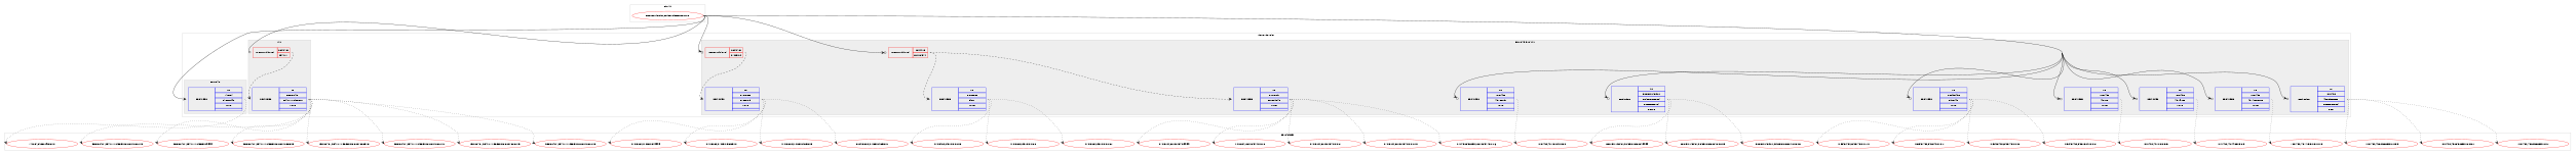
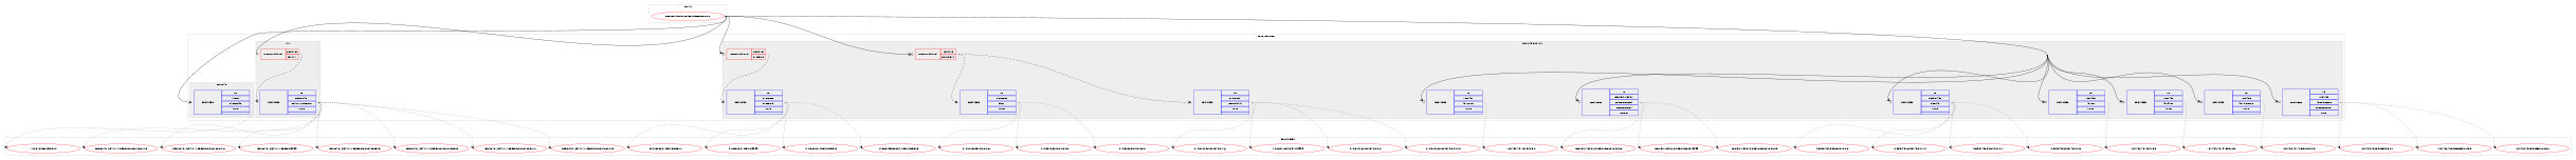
  digraph {
    compound=true
    concentrate=true
    fontname=Helvetica
    fontsize=10
    newrank=true
    rankdir=TB
    ranksep=1.5
    node [color=red fontname=Helvetica fontsize=10]
    edge [arrowhead=vee headport=w style=dotted tailport=e weight=100]
    n1 [label="app-emulation/spice-vdagent-0.14.0" width=4]
    n2 [color=blue label=<<TABLE BORDER="0" CELLBORDER="1" CELLSPACING="0" CELLPADDING="4" WIDTH="220"><TR><TD ROWSPAN="6" CELLPADDING="30">pack_dep</TD></TR><TR><TD WIDTH="110">no</TD></TR><TR><TD>virtual</TD></TR><TR><TD>pkgconfig</TD></TR><TR><TD>none</TD></TR><TR><TD></TD></TR></TABLE>> shape=none]
    n3 [color=blue label=<<TABLE BORDER="0" CELLBORDER="1" CELLSPACING="0" CELLPADDING="4" WIDTH="220"><TR><TD ROWSPAN="6" CELLPADDING="30">pack_dep</TD></TR><TR><TD WIDTH="110">no</TD></TR><TR><TD>sys-auth</TD></TR><TR><TD>consolekit</TD></TR><TR><TD>none</TD></TR><TR><TD></TD></TR></TABLE>> shape=none]
    n4 [color=blue label=<<TABLE BORDER="0" CELLBORDER="1" CELLSPACING="0" CELLPADDING="4" WIDTH="220"><TR><TD ROWSPAN="6" CELLPADDING="30">pack_dep</TD></TR><TR><TD WIDTH="110">no</TD></TR><TR><TD>sys-apps</TD></TR><TR><TD>dbus</TD></TR><TR><TD>none</TD></TR><TR><TD></TD></TR></TABLE>> shape=none]
    n5 [label=<<TABLE BORDER="0" CELLBORDER="1" CELLSPACING="0" CELLPADDING="4"><TR><TD ROWSPAN="3" CELLPADDING="10">use_conditional</TD></TR><TR><TD>positive</TD></TR><TR><TD>consolekit</TD></TR></TABLE>> shape=none]
    n6 [color=blue label=<<TABLE BORDER="0" CELLBORDER="1" CELLSPACING="0" CELLPADDING="4" WIDTH="220"><TR><TD ROWSPAN="6" CELLPADDING="30">pack_dep</TD></TR><TR><TD WIDTH="110">no</TD></TR><TR><TD>x11-libs</TD></TR><TR><TD>libXrandr</TD></TR><TR><TD>none</TD></TR><TR><TD></TD></TR></TABLE>> shape=none]
    n7 [color=blue label=<<TABLE BORDER="0" CELLBORDER="1" CELLSPACING="0" CELLPADDING="4" WIDTH="220"><TR><TD ROWSPAN="6" CELLPADDING="30">pack_dep</TD></TR><TR><TD WIDTH="110">no</TD></TR><TR><TD>sys-apps</TD></TR><TR><TD>systemd</TD></TR><TR><TD>none</TD></TR><TR><TD></TD></TR></TABLE>> shape=none]
    n8 [label=<<TABLE BORDER="0" CELLBORDER="1" CELLSPACING="0" CELLPADDING="4"><TR><TD ROWSPAN="3" CELLPADDING="10">use_conditional</TD></TR><TR><TD>positive</TD></TR><TR><TD>systemd</TD></TR></TABLE>> shape=none]
    n9 [color=blue label=<<TABLE BORDER="0" CELLBORDER="1" CELLSPACING="0" CELLPADDING="4" WIDTH="220"><TR><TD ROWSPAN="6" CELLPADDING="30">pack_dep</TD></TR><TR><TD WIDTH="110">no</TD></TR><TR><TD>app-emulation</TD></TR><TR><TD>spice-protocol</TD></TR><TR><TD>greaterequal</TD></TR><TR><TD>0.12.8</TD></TR></TABLE>> shape=none]
    n10 [color=blue label=<<TABLE BORDER="0" CELLBORDER="1" CELLSPACING="0" CELLPADDING="4" WIDTH="220"><TR><TD ROWSPAN="6" CELLPADDING="30">pack_dep</TD></TR><TR><TD WIDTH="110">no</TD></TR><TR><TD>media-libs</TD></TR><TR><TD>alsa-lib</TD></TR><TR><TD>none</TD></TR><TR><TD></TD></TR></TABLE>> shape=none]
    n11 [color=blue label=<<TABLE BORDER="0" CELLBORDER="1" CELLSPACING="0" CELLPADDING="4" WIDTH="220"><TR><TD ROWSPAN="6" CELLPADDING="30">pack_dep</TD></TR><TR><TD WIDTH="110">no</TD></TR><TR><TD>x11-libs</TD></TR><TR><TD>libX11</TD></TR><TR><TD>none</TD></TR><TR><TD></TD></TR></TABLE>> shape=none]
    n12 [color=blue label=<<TABLE BORDER="0" CELLBORDER="1" CELLSPACING="0" CELLPADDING="4" WIDTH="220"><TR><TD ROWSPAN="6" CELLPADDING="30">pack_dep</TD></TR><TR><TD WIDTH="110">no</TD></TR><TR><TD>x11-libs</TD></TR><TR><TD>libXfixes</TD></TR><TR><TD>none</TD></TR><TR><TD></TD></TR></TABLE>> shape=none]
    n13 [color=blue label=<<TABLE BORDER="0" CELLBORDER="1" CELLSPACING="0" CELLPADDING="4" WIDTH="220"><TR><TD ROWSPAN="6" CELLPADDING="30">pack_dep</TD></TR><TR><TD WIDTH="110">no</TD></TR><TR><TD>x11-libs</TD></TR><TR><TD>libXinerama</TD></TR><TR><TD>none</TD></TR><TR><TD></TD></TR></TABLE>> shape=none]
    n14 [color=blue label=<<TABLE BORDER="0" CELLBORDER="1" CELLSPACING="0" CELLPADDING="4" WIDTH="220"><TR><TD ROWSPAN="6" CELLPADDING="30">pack_dep</TD></TR><TR><TD WIDTH="110">no</TD></TR><TR><TD>x11-libs</TD></TR><TR><TD>libpciaccess</TD></TR><TR><TD>greaterequal</TD></TR><TR><TD>0.10</TD></TR></TABLE>> shape=none]
    n15 [color=blue label=<<TABLE BORDER="0" CELLBORDER="1" CELLSPACING="0" CELLPADDING="4" WIDTH="220"><TR><TD ROWSPAN="6" CELLPADDING="30">pack_dep</TD></TR><TR><TD WIDTH="110">no</TD></TR><TR><TD>sec-policy</TD></TR><TR><TD>selinux-vdagent</TD></TR><TR><TD>none</TD></TR><TR><TD></TD></TR></TABLE>> shape=none]
    n16 [label=<<TABLE BORDER="0" CELLBORDER="1" CELLSPACING="0" CELLPADDING="4"><TR><TD ROWSPAN="3" CELLPADDING="10">use_conditional</TD></TR><TR><TD>positive</TD></TR><TR><TD>selinux</TD></TR></TABLE>> shape=none]
    n17 [label="virtual/pkgconfig-0-r1" width=4]
-   n18 [label="sys-libpciaccess/consolekit-0.4.6" width=4]
+   n18 [label="sys-auth/consolekit-0.4.6" width=4]
    n19 [label="sys-auth/consolekit-1.1.0-r1" width=4]
    n20 [label="sys-auth/consolekit-1.1.2" width=4]
-   n21 [label="sys-auth/consolekit-1.2.0" width=4]
    n22 [label="sys-auth/consolekit-9999" width=4]
    n23 [label="sys-dbus/dbus-1.10.18" width=4]
-   n24 [label="sys-apps/dbus-1.10.24" width=4]
+   n24 [label="sys-none/dbus-1.10.24" width=4]
    n25 [label="sys-apps/dbus-1.12.0" width=4]
    n26 [label="auth-apps/systemd-233-r4" width=4]
-   n27 [label="sys-apps/systemd-233-r5" width=4]
+   n27 [label="pkgconfig-apps/systemd-233-r5" width=4]
    n28 [label="sys-apps/systemd-235-r1" width=4]
    n29 [label="sys-apps/systemd-9999" width=4]
    n30 [label="app-emulation/spice-protocol-0.12.12" width=4]
    n31 [label="app-emulation/spice-protocol-0.12.13" width=4]
    n32 [label="app-emulation/spice-protocol-9999" width=4]
    n33 [label="media-libs/alsa-auth-1.1.2" width=4]
    n34 [label="media-libs/alsa-lib-1.1.3" width=4]
    n35 [label="media-libs/alsa-lib-1.1.4" width=4]
    n36 [label="media-libs/alsa-lib-1.1.4.1" width=4]
    n37 [label="x11-libs/libX11-1.3.5" width=4]
    n38 [label="x17-libs/libXfixes-5.0.3" width=4]
    n39 [label="x11-libs/libXinerama-1.1.3" width=4]
    n40 [label="x11-libs/libXrandr-1.5.1" width=4]
    n41 [label="x11-libs/libpciaccess-0.13.4" width=4]
    n42 [label="x11-libs/libpciaccess-0.13.5" width=4]
    n43 [label="x11-libs/libpciaccess-0.14" width=4]
    n44 [label="dep-policy/selinux-vdagent-2.20170204-r1" width=4]
    n45 [label="sec-policy/selinux-vdagent-2.20170204-r8" width=4]
    n46 [label="sec-policy/selinux-vdagent-2.20170204-r3" width=4]
    n47 [label="sec-policy/selinux-vdagent-2.20170204-r4" width=4]
    n48 [label="sec-policy/selinux-vdagent-2.20170805-r2" width=4]
    n49 [label="sec-policy/selinux-vdagent-2.20170805-r3" width=4]
    n50 [label="sec-policy/selinux-vdagent-9999" width=4]
    subgraph cluster_1 {
      color=gray
      label=<<i>ebuild</i>>
      rank=same
      n1
    }
    subgraph cluster_2 {
      color=gray
      label=<<i>dependencies</i>>
      subgraph cluster_3 {
        color=gray
        fillcolor="#eeeeee"
        label=<<i>compile</i>>
        style=filled
        subgraph sub_4 {
          color=gray
          fillcolor="#eeeeee"
          label=<<i>compile</i>>
          style=filled
          n2
        }
      }
      subgraph cluster_5 {
        color=gray
        fillcolor="#eeeeee"
        label=<<i>compile and run</i>>
        style=filled
        subgraph sub_6 {
          color=gray
          fillcolor="#eeeeee"
          label=<<i>compile and run</i>>
          style=filled
          n5
          subgraph sub_7 {
            color=gray
            fillcolor="#eeeeee"
            label=<<i>compile and run</i>>
            style=filled
            n3
          }
          subgraph sub_8 {
            color=gray
            fillcolor="#eeeeee"
            label=<<i>compile and run</i>>
            style=filled
            n4
          }
        }
        subgraph sub_9 {
          color=gray
          fillcolor="#eeeeee"
          label=<<i>compile and run</i>>
          style=filled
          n6
        }
        subgraph sub_10 {
          color=gray
          fillcolor="#eeeeee"
          label=<<i>compile and run</i>>
          style=filled
          n8
          subgraph sub_11 {
            color=gray
            fillcolor="#eeeeee"
            label=<<i>compile and run</i>>
            style=filled
            n7
          }
        }
        subgraph sub_12 {
          color=gray
          fillcolor="#eeeeee"
          label=<<i>compile and run</i>>
          style=filled
          n9
        }
        subgraph sub_13 {
          color=gray
          fillcolor="#eeeeee"
          label=<<i>compile and run</i>>
          style=filled
          n10
        }
        subgraph sub_14 {
          color=gray
          fillcolor="#eeeeee"
          label=<<i>compile and run</i>>
          style=filled
          n11
        }
        subgraph sub_15 {
          color=gray
          fillcolor="#eeeeee"
          label=<<i>compile and run</i>>
          style=filled
          n12
        }
        subgraph sub_16 {
          color=gray
          fillcolor="#eeeeee"
          label=<<i>compile and run</i>>
          style=filled
          n13
        }
        subgraph sub_17 {
          color=gray
          fillcolor="#eeeeee"
          label=<<i>compile and run</i>>
          style=filled
          n14
        }
      }
      subgraph cluster_18 {
        color=gray
        fillcolor="#eeeeee"
        label=<<i>run</i>>
        style=filled
        subgraph sub_19 {
          color=gray
          fillcolor="#eeeeee"
          label=<<i>run</i>>
          style=filled
          n16
          subgraph sub_20 {
            color=gray
            fillcolor="#eeeeee"
            label=<<i>run</i>>
            style=filled
            n15
          }
        }
      }
    }
    subgraph cluster_21 {
      color=gray
      label=<<i>candidates</i>>
      rank=same
      subgraph sub_22 {
        color=black
        label=<<i>candidates</i>>
        nodesep=1
        rank=same
        n17
      }
      subgraph sub_23 {
        color=black
        label=<<i>candidates</i>>
        nodesep=1
        rank=same
        n18
        n19
        n20
-       n21
        n22
      }
      subgraph sub_24 {
        color=black
        label=<<i>candidates</i>>
        nodesep=1
        rank=same
        n23
        n24
        n25
      }
      subgraph sub_25 {
        color=black
        label=<<i>candidates</i>>
        nodesep=1
        rank=same
        n26
        n27
        n28
        n29
      }
      subgraph sub_26 {
        color=black
        label=<<i>candidates</i>>
        nodesep=1
        rank=same
        n30
        n31
        n32
      }
      subgraph sub_27 {
        color=black
        label=<<i>candidates</i>>
        nodesep=1
        rank=same
        n33
        n34
        n35
        n36
      }
      subgraph sub_28 {
        color=black
        label=<<i>candidates</i>>
        nodesep=1
        rank=same
        n37
      }
      subgraph sub_29 {
        color=black
        label=<<i>candidates</i>>
        nodesep=1
        rank=same
        n38
      }
      subgraph sub_30 {
        color=black
        label=<<i>candidates</i>>
        nodesep=1
        rank=same
        n39
      }
      subgraph sub_31 {
        color=black
        label=<<i>candidates</i>>
        nodesep=1
        rank=same
        n40
      }
      subgraph sub_32 {
        color=black
        label=<<i>candidates</i>>
        nodesep=1
        rank=same
        n41
        n42
        n43
      }
      subgraph sub_33 {
        color=black
        label=<<i>candidates</i>>
        nodesep=1
        rank=same
        n44
        n45
        n46
        n47
        n48
        n49
        n50
      }
    }
    n1 -> n2 [style=solid weight=20]
    n1 -> n5 [arrowhead=odotvee style=solid weight=20]
    n1 -> n6 [arrowhead=odotvee style=solid weight=20]
    n1 -> n8 [arrowhead=odotvee style=solid weight=20]
    n1 -> n9 [arrowhead=odotvee style=solid weight=20]
    n1 -> n10 [arrowhead=odotvee style=solid weight=20]
    n1 -> n11 [arrowhead=odotvee style=solid weight=20]
    n1 -> n12 [arrowhead=odotvee style=solid weight=20]
    n1 -> n13 [arrowhead=odotvee style=solid weight=20]
    n1 -> n14 [arrowhead=odotvee style=solid weight=20]
    n1 -> n16 [arrowhead=odot style=solid weight=20]
    n2 -> n17
    n3 -> n18
    n3 -> n19
    n3 -> n20
-   n3 -> n21
    n3 -> n22
    n4 -> n23
    n4 -> n24
    n4 -> n25
    n5 -> n3 [style=dashed weight=20]
    n5 -> n4 [style=dashed weight=20]
    n6 -> n40
    n7 -> n26
    n7 -> n27
    n7 -> n28
    n7 -> n29
    n8 -> n7 [style=dashed weight=20]
    n9 -> n30
    n9 -> n31
    n9 -> n32
    n10 -> n33
    n10 -> n34
    n10 -> n35
    n10 -> n36
    n11 -> n37
    n12 -> n38
    n13 -> n39
    n14 -> n41
    n14 -> n42
    n14 -> n43
    n15 -> n44
    n15 -> n45
    n15 -> n46
    n15 -> n47
    n15 -> n48
    n15 -> n49
    n15 -> n50
    n16 -> n15 [style=dashed weight=20]
  }
